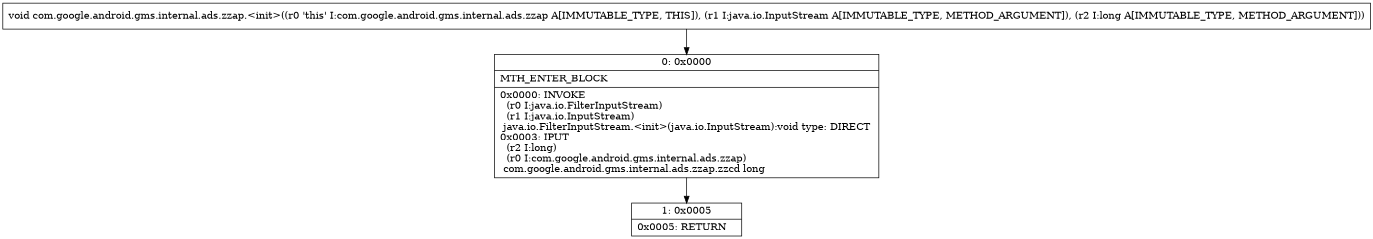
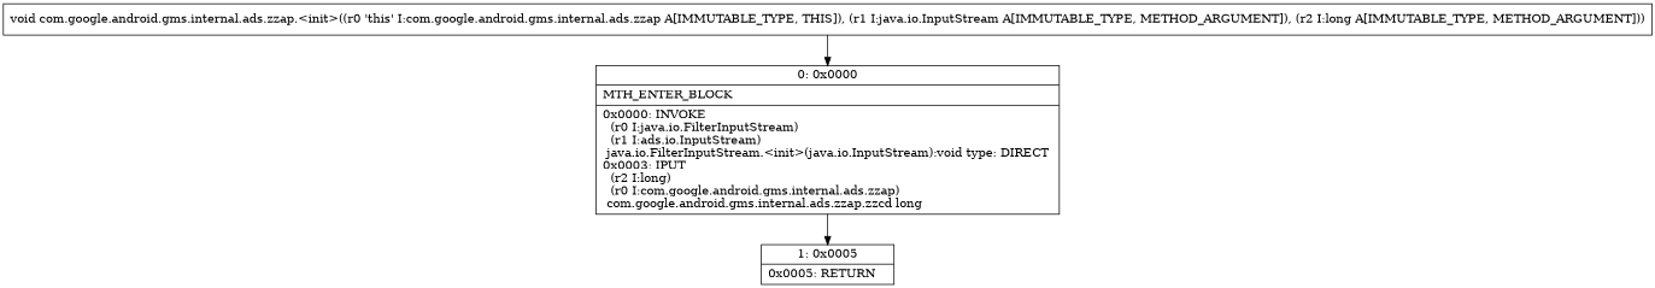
  digraph {
    node [shape=record]
-   n1 [label="{0\:\ 0x0000|MTH_ENTER_BLOCK\l|0x0000: INVOKE  \l  (r0 I:java.io.FilterInputStream)\l  (r1 I:java.io.InputStream)\l java.io.FilterInputStream.\<init\>(java.io.InputStream):void type: DIRECT \l0x0003: IPUT  \l  (r2 I:long)\l  (r0 I:com.google.android.gms.internal.ads.zzap)\l com.google.android.gms.internal.ads.zzap.zzcd long \l}"]
+   n1 [label="{0\:\ 0x0000|MTH_ENTER_BLOCK\l|0x0000: INVOKE  \l  (r0 I:java.io.FilterInputStream)\l  (r1 I:ads.io.InputStream)\l java.io.FilterInputStream.\<init\>(java.io.InputStream):void type: DIRECT \l0x0003: IPUT  \l  (r2 I:long)\l  (r0 I:com.google.android.gms.internal.ads.zzap)\l com.google.android.gms.internal.ads.zzap.zzcd long \l}"]
    n2 [label="{1\:\ 0x0005|0x0005: RETURN   \l}"]
    n3 [label="{void com.google.android.gms.internal.ads.zzap.\<init\>((r0 'this' I:com.google.android.gms.internal.ads.zzap A[IMMUTABLE_TYPE, THIS]), (r1 I:java.io.InputStream A[IMMUTABLE_TYPE, METHOD_ARGUMENT]), (r2 I:long A[IMMUTABLE_TYPE, METHOD_ARGUMENT])) }"]
    n1 -> n2
    n3 -> n1
  }
